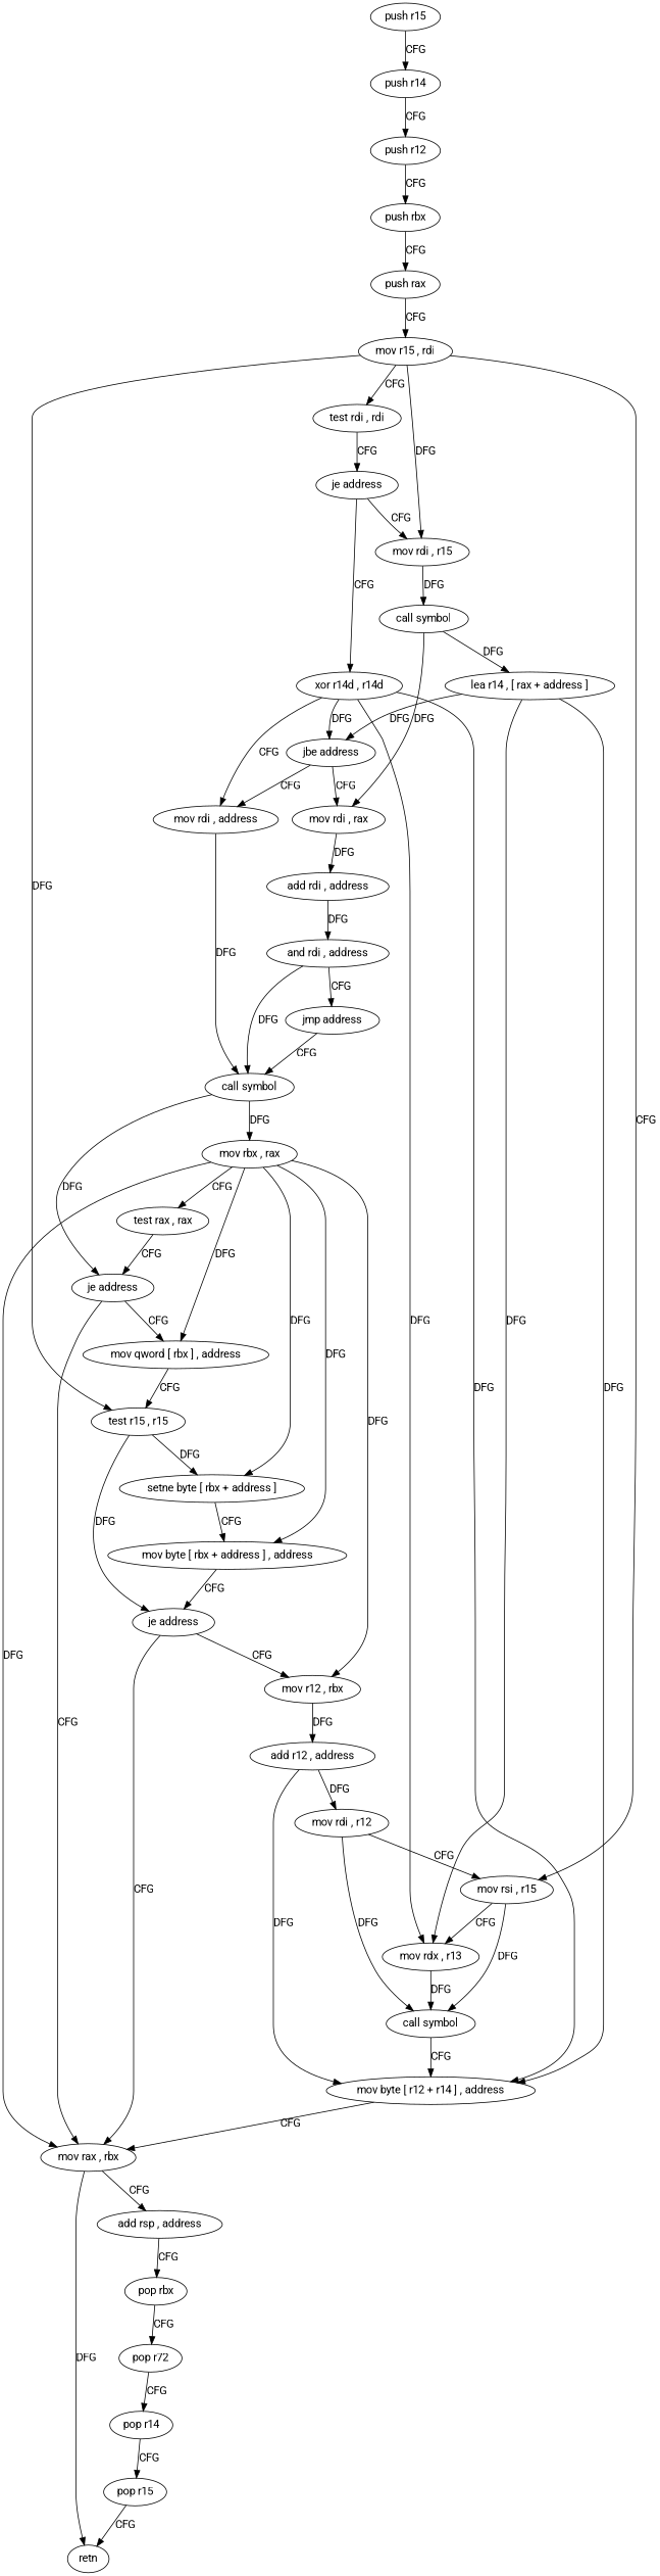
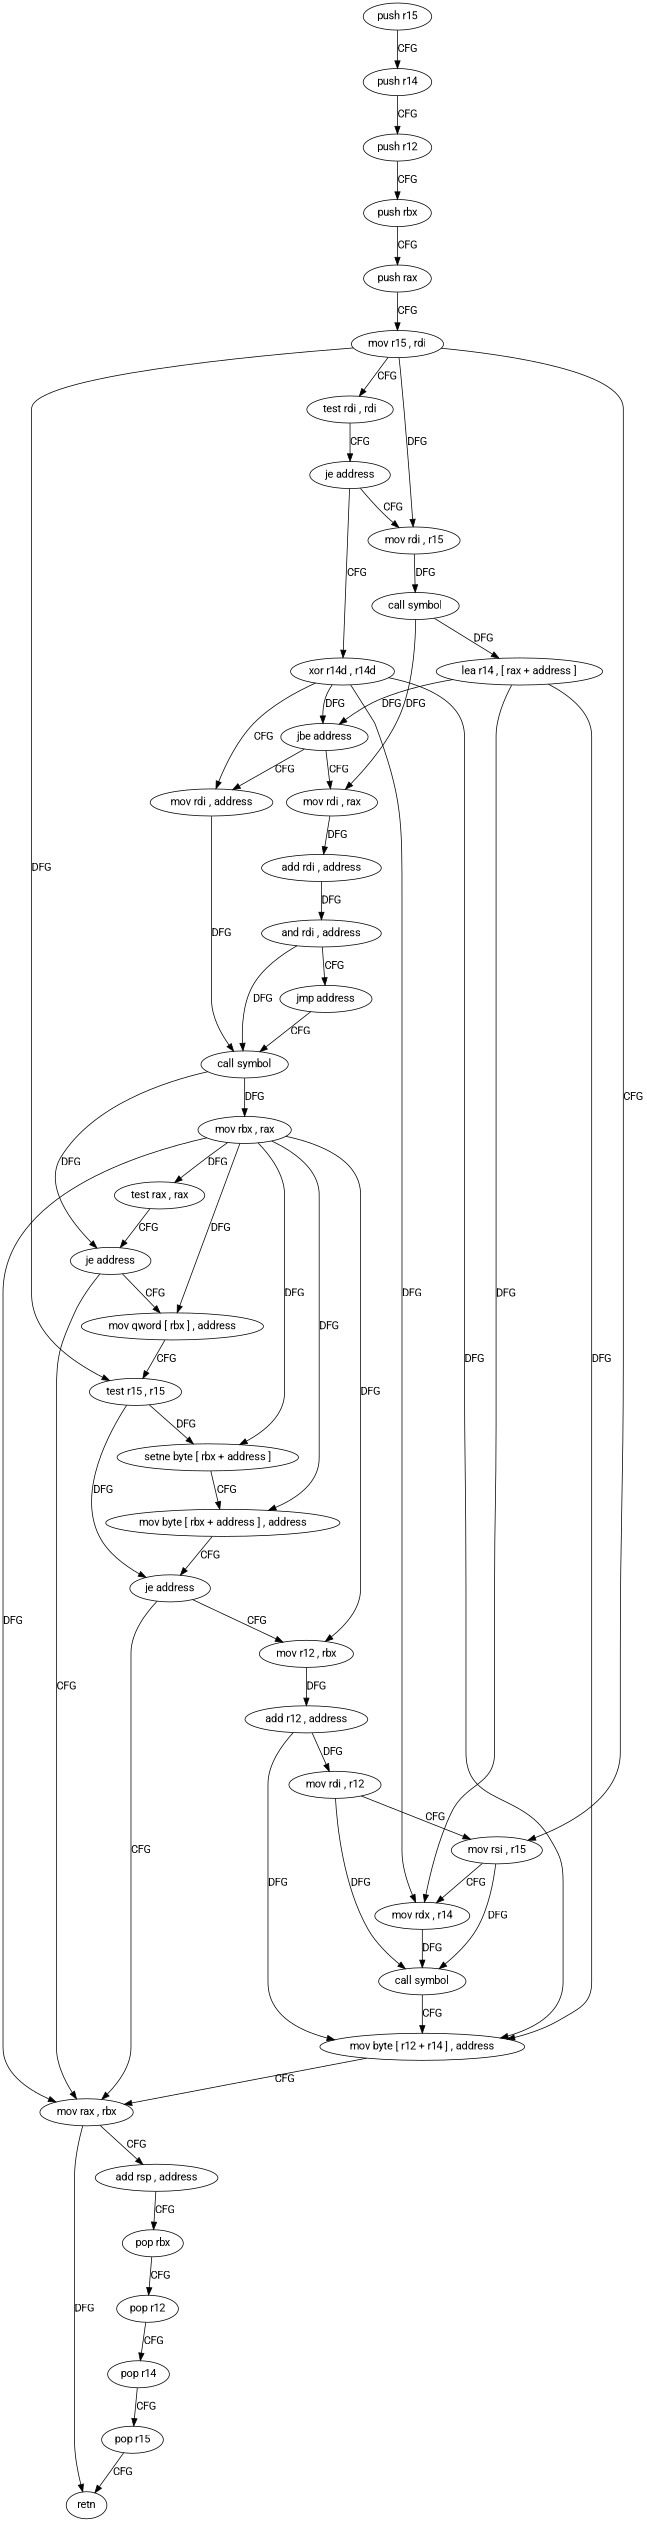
  digraph {
    fontname=Roboto
    node [fontname=Roboto]
    edge [fontname=Roboto]
    n1 [label="push r15"]
    n2 [label="push r14"]
    n3 [label="push r12"]
    n4 [label="push rbx"]
    n5 [label="push rax"]
    n6 [label="mov r15 , rdi"]
    n7 [label="test rdi , rdi"]
    n8 [label="mov rdi , r15"]
    n9 [label="test r15 , r15"]
    n10 [label="mov rsi , r15"]
    n11 [label="je address"]
    n12 [label="call symbol"]
    n13 [label="setne byte [ rbx + address ]"]
    n14 [label="je address"]
-   n15 [label="mov rdx , r13"]
+   n15 [label="mov rdx , r14"]
    n16 [label="call symbol"]
    n17 [label="xor r14d , r14d"]
    n18 [label="mov rdi , address"]
    n19 [label="jbe address"]
    n20 [label="mov byte [ r12 + r14 ] , address"]
    n21 [label="call symbol"]
    n22 [label="mov rdi , rax"]
    n23 [label="mov rax , rbx"]
    n24 [label="lea r14 , [ rax + address ]"]
    n25 [label="mov rbx , rax"]
    n26 [label="je address"]
    n27 [label="add rdi , address"]
    n28 [label="and rdi , address"]
    n29 [label="add rsp , address"]
    n30 [label=retn]
    n31 [label="pop rbx"]
-   n32 [label="pop r72"]
+   n32 [label="pop r12"]
    n33 [label="pop r14"]
    n34 [label="pop r15"]
    n35 [label="mov qword [ rbx ] , address"]
    n36 [label="mov byte [ rbx + address ] , address"]
    n37 [label="mov r12 , rbx"]
    n38 [label="add r12 , address"]
    n39 [label="mov rdi , r12"]
    n40 [label="test rax , rax"]
    n41 [label="jmp address"]
    n1 -> n2 [label=CFG]
    n2 -> n3 [label=CFG]
    n3 -> n4 [label=CFG]
    n4 -> n5 [label=CFG]
    n5 -> n6 [label=CFG]
    n6 -> n7 [label=CFG]
    n6 -> n8 [label=DFG]
    n6 -> n9 [label=DFG]
    n6 -> n10 [label=CFG]
    n7 -> n11 [label=CFG]
    n8 -> n12 [label=DFG]
    n9 -> n13 [label=DFG]
    n9 -> n14 [label=DFG]
    n10 -> n15 [label=CFG]
    n10 -> n16 [label=DFG]
    n11 -> n8 [label=CFG]
    n11 -> n17 [label=CFG]
    n12 -> n22 [label=DFG]
    n12 -> n24 [label=DFG]
    n13 -> n36 [label=CFG]
    n14 -> n23 [label=CFG]
    n14 -> n37 [label=CFG]
    n15 -> n16 [label=DFG]
    n16 -> n20 [label=CFG]
    n17 -> n15 [label=DFG]
    n17 -> n18 [label=CFG]
    n17 -> n19 [label=DFG]
    n17 -> n20 [label=DFG]
    n18 -> n21 [label=DFG]
    n19 -> n18 [label=CFG]
    n19 -> n22 [label=CFG]
    n20 -> n23 [label=CFG]
    n21 -> n25 [label=DFG]
    n21 -> n26 [label=DFG]
    n22 -> n27 [label=DFG]
    n23 -> n29 [label=CFG]
    n23 -> n30 [label=DFG]
    n24 -> n15 [label=DFG]
    n24 -> n19 [label=DFG]
    n24 -> n20 [label=DFG]
    n25 -> n13 [label=DFG]
    n25 -> n23 [label=DFG]
    n25 -> n35 [label=DFG]
    n25 -> n36 [label=DFG]
    n25 -> n37 [label=DFG]
-   n25 -> n40 [label=CFG]
+   n25 -> n40 [label=DFG]
    n26 -> n23 [label=CFG]
    n26 -> n35 [label=CFG]
    n27 -> n28 [label=DFG]
    n28 -> n21 [label=DFG]
    n28 -> n41 [label=CFG]
    n29 -> n31 [label=CFG]
    n31 -> n32 [label=CFG]
    n32 -> n33 [label=CFG]
    n33 -> n34 [label=CFG]
    n34 -> n30 [label=CFG]
    n35 -> n9 [label=CFG]
    n36 -> n14 [label=CFG]
    n37 -> n38 [label=DFG]
    n38 -> n20 [label=DFG]
    n38 -> n39 [label=DFG]
    n39 -> n10 [label=CFG]
    n39 -> n16 [label=DFG]
    n40 -> n26 [label=CFG]
    n41 -> n21 [label=CFG]
  }
